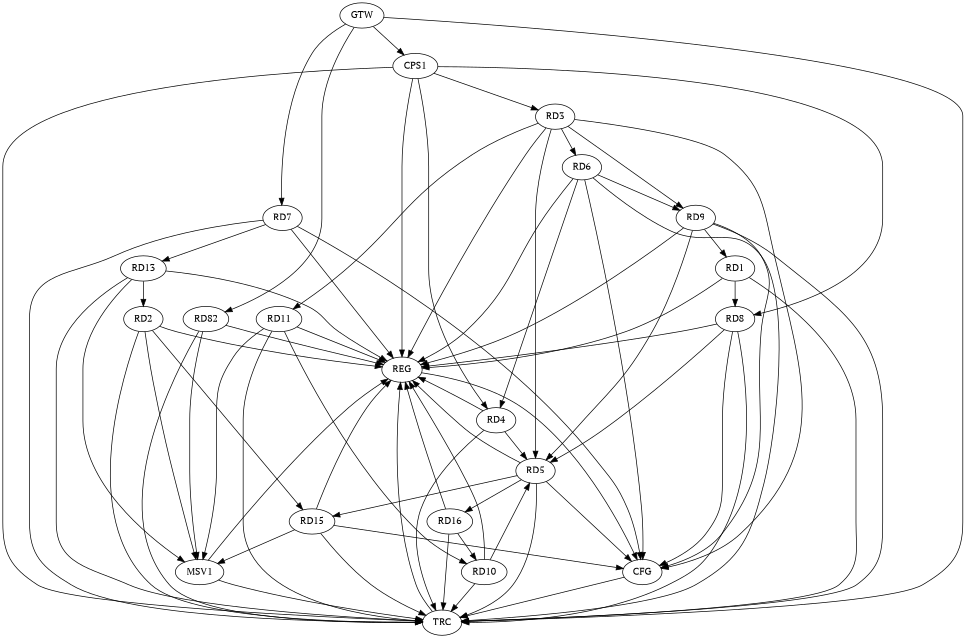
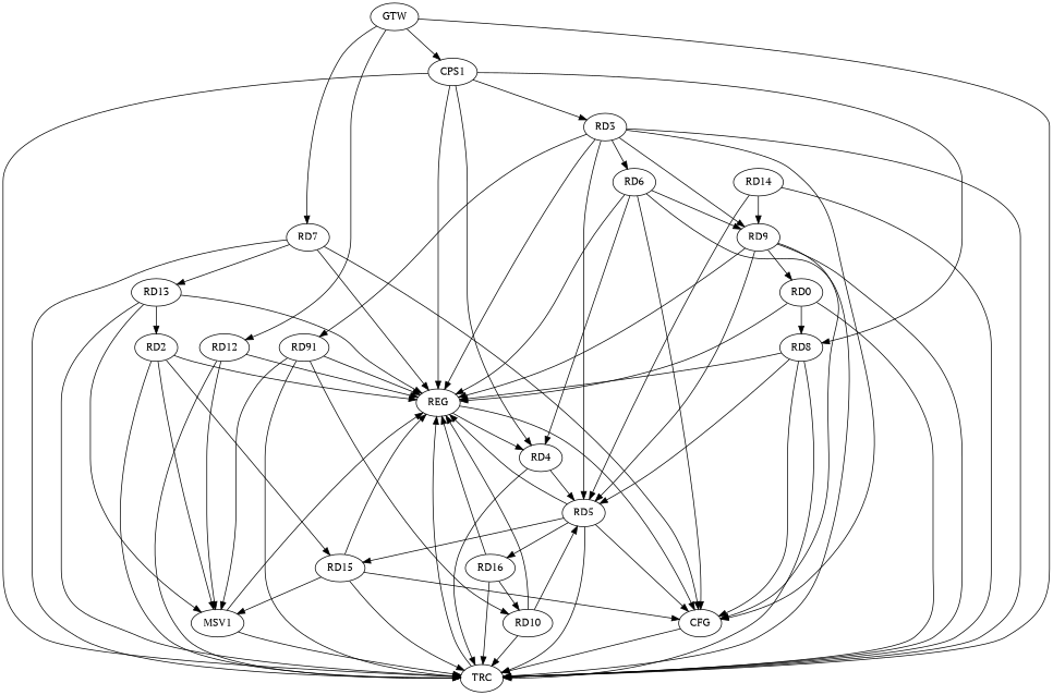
  strict digraph {
    fontname="PT Serif"
    node [fontname="PT Serif"]
    edge [fontname="PT Serif"]
-   n1 [label=RD1]
+   n1 [label=RD0]
    n2 [label=RD8]
    n3 [label=REG]
    n4 [label=TRC]
    n5 [label=RD5]
    n6 [label=CFG]
    n7 [label=RD2]
    n8 [label=RD15]
    n9 [label=MSV1]
    n10 [label=RD3]
    n11 [label=RD6]
    n12 [label=RD9]
-   n13 [label=RD11]
+   n13 [label=RD91]
    n14 [label=RD16]
    n15 [label=RD4]
    n16 [label=RD10]
    n17 [label=RD7]
    n18 [label=RD13]
-   n19 [label=RD82]
+   n19 [label=RD12]
+   n20 [label=RD14]
    n21 [label=CPS1]
    n22 [label=GTW]
    n1 -> n2
    n1 -> n3
    n1 -> n4
    n2 -> n3
    n2 -> n4
    n2 -> n5
    n2 -> n6
    n3 -> n6
    n4 -> n3
    n5 -> n3
    n5 -> n4
    n5 -> n6
    n5 -> n8
    n5 -> n14
    n6 -> n4
    n7 -> n3
    n7 -> n4
    n7 -> n8
    n7 -> n9
    n8 -> n3
    n8 -> n4
    n8 -> n6
    n8 -> n9
    n9 -> n3
    n9 -> n4
    n10 -> n3
+   n10 -> n4
    n10 -> n5
    n10 -> n6
    n10 -> n11
    n10 -> n12
    n10 -> n13
    n11 -> n3
    n11 -> n4
    n11 -> n6
    n11 -> n12
    n11 -> n15
    n12 -> n1
    n12 -> n3
    n12 -> n4
    n12 -> n5
    n12 -> n6
    n13 -> n3
    n13 -> n4
    n13 -> n9
    n13 -> n16
    n14 -> n3
    n14 -> n4
    n14 -> n16
-   n15 -> n3
+   n3 -> n15
    n15 -> n4
    n15 -> n5
    n16 -> n3
    n16 -> n4
    n16 -> n5
    n17 -> n3
    n17 -> n4
    n17 -> n6
    n17 -> n18
    n18 -> n3
    n18 -> n4
    n18 -> n7
    n18 -> n9
    n19 -> n3
    n19 -> n4
    n19 -> n9
+   n20 -> n4
+   n20 -> n5
+   n20 -> n12
    n21 -> n2
    n21 -> n3
    n21 -> n4
    n21 -> n10
    n21 -> n15
    n22 -> n4
    n22 -> n17
    n22 -> n19
    n22 -> n21
  }
